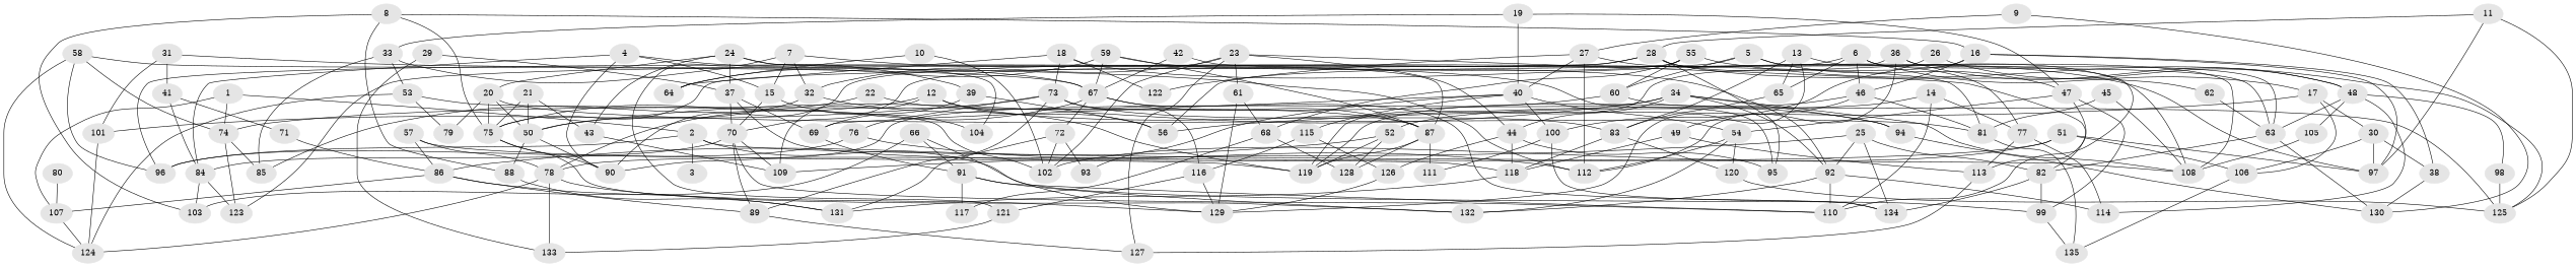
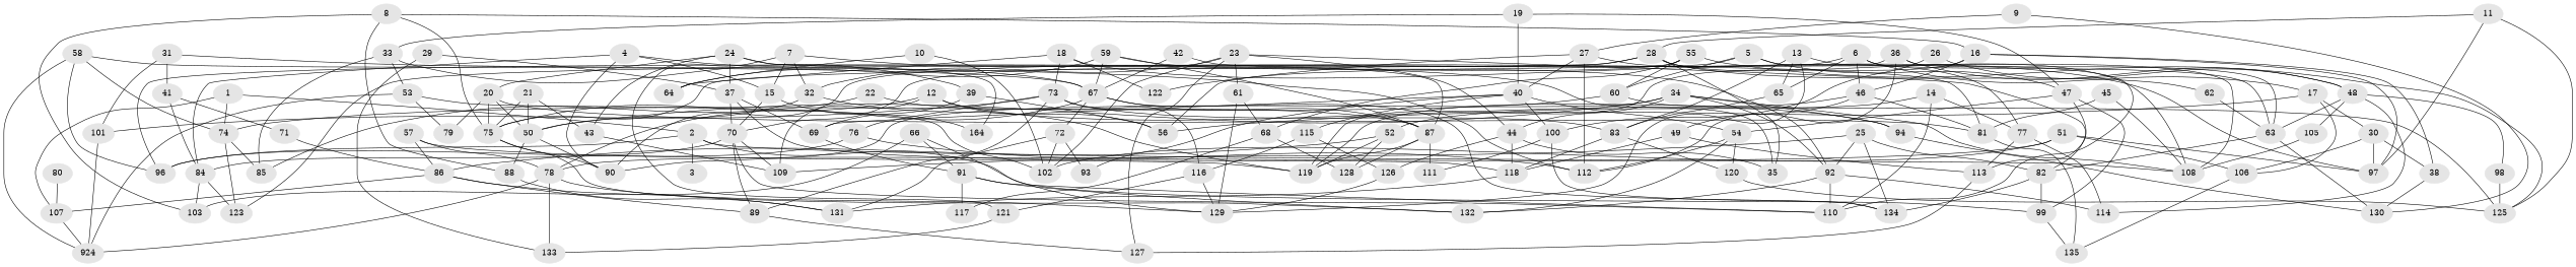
  graph {
    node [color=gray90 style=filled]
    1
    2
    74
    107
    3
    96
    99
    108
    123
    85
-   124
+   124 [label=924]
    135
    53
    102
    79
    4
    15
    67
    84
    90
    70
-   104
+   104 [label=164]
    87
    134
    78
    72
    103
    5
    47
    56
    60
    110
    54
    113
    125
    6
    17
    46
    63
    65
    30
    106
    119
    81
    49
    130
    82
    83
    7
    32
-   95
+   95 [label=35]
    121
    50
    133
    8
    16
    75
    88
    97
    38
    132
    131
    9
    27
    77
    122
    40
    112
    10
    64
    11
    28
    62
    12
    94
    109
    13
    129
    118
    120
    14
    52
    86
    128
    114
    89
    18
    73
    101
    76
    116
    19
    33
    39
    100
    69
    93
    115
    20
    21
    43
    22
    111
    23
    44
    61
    127
    126
    68
    24
    37
    36
    48
    25
    92
    26
    98
    105
    29
    31
    41
    71
    34
    80
    91
    42
    45
    51
    55
    117
    57
    58
    59
    66
    1 -- 2
    1 -- 74
    1 -- 107
    2 -- 3
    2 -- 96
    2 -- 99
    2 -- 108
    74 -- 123
    74 -- 85
    107 -- 124
    99 -- 135
    53 -- 124
    53 -- 102
    53 -- 79
    4 -- 15
    4 -- 67
    4 -- 84
    4 -- 90
    15 -- 70
    15 -- 104
    67 -- 87
    67 -- 134
    67 -- 78
    67 -- 72
    84 -- 123
    84 -- 103
    70 -- 84
    70 -- 110
    70 -- 109
    70 -- 89
    87 -- 119
    87 -- 128
    87 -- 111
    78 -- 124
    78 -- 133
    78 -- 129
    72 -- 102
    72 -- 131
    72 -- 93
    5 -- 47
    5 -- 56
    5 -- 60
    5 -- 110
    47 -- 99
    47 -- 54
    47 -- 113
    60 -- 74
    60 -- 125
    54 -- 132
    54 -- 112
    54 -- 120
    113 -- 127
    6 -- 123
    6 -- 17
    6 -- 46
    6 -- 63
    6 -- 65
    17 -- 56
    17 -- 30
    17 -- 106
    46 -- 119
    46 -- 81
    46 -- 49
    63 -- 130
    63 -- 82
    65 -- 83
    30 -- 106
    30 -- 97
    30 -- 38
    106 -- 135
    81 -- 135
    49 -- 113
    49 -- 118
    82 -- 99
    82 -- 134
    83 -- 118
    83 -- 120
    7 -- 15
    7 -- 32
    7 -- 95
    7 -- 121
    32 -- 119
    32 -- 50
    121 -- 133
    50 -- 90
    50 -- 88
    8 -- 103
    8 -- 16
    8 -- 75
    8 -- 88
    16 -- 46
    16 -- 119
    16 -- 97
    16 -- 38
    75 -- 90
    75 -- 132
    88 -- 131
    38 -- 130
    9 -- 130
    9 -- 27
    27 -- 77
    27 -- 122
    27 -- 40
    27 -- 112
    77 -- 113
    77 -- 114
    40 -- 54
    40 -- 100
    40 -- 69
    40 -- 93
    40 -- 115
    10 -- 102
    10 -- 64
    11 -- 125
    11 -- 97
    11 -- 28
    28 -- 108
    28 -- 90
    28 -- 95
    28 -- 75
    28 -- 62
    62 -- 63
    12 -- 56
    12 -- 75
    12 -- 94
    12 -- 109
    94 -- 130
    13 -- 108
    13 -- 65
    13 -- 83
    13 -- 129
    118 -- 131
    120 -- 125
    14 -- 110
    14 -- 77
    14 -- 52
    52 -- 119
    52 -- 86
    52 -- 128
    86 -- 107
    86 -- 131
    86 -- 89
    89 -- 127
    18 -- 97
    18 -- 122
    18 -- 64
    18 -- 73
    73 -- 83
    73 -- 89
    73 -- 101
    73 -- 76
    73 -- 116
    101 -- 124
    76 -- 96
    76 -- 112
    116 -- 121
    116 -- 129
    19 -- 47
    19 -- 40
    19 -- 33
    33 -- 85
    33 -- 53
    33 -- 39
    39 -- 56
    39 -- 69
    100 -- 134
    100 -- 111
    69 -- 91
    115 -- 116
    115 -- 126
    20 -- 79
    20 -- 81
    20 -- 50
    20 -- 75
    21 -- 50
    21 -- 75
    21 -- 43
    43 -- 109
    22 -- 85
    22 -- 87
    23 -- 102
    23 -- 82
    23 -- 32
    23 -- 44
    23 -- 61
    23 -- 127
    44 -- 95
    44 -- 118
    44 -- 126
    61 -- 129
    61 -- 68
    126 -- 129
    68 -- 128
    68 -- 117
    24 -- 104
    24 -- 81
    24 -- 20
    24 -- 43
    24 -- 37
    37 -- 70
    37 -- 118
    37 -- 69
    36 -- 96
    36 -- 63
    36 -- 112
    36 -- 48
    48 -- 63
    48 -- 114
    48 -- 98
    48 -- 105
    25 -- 134
    25 -- 82
    25 -- 109
    25 -- 92
    92 -- 110
    92 -- 132
    92 -- 114
    26 -- 100
    26 -- 48
    98 -- 125
    105 -- 108
    29 -- 133
    29 -- 37
    31 -- 112
    31 -- 101
    31 -- 41
    41 -- 84
    41 -- 71
    71 -- 86
    34 -- 108
    34 -- 90
    34 -- 50
    34 -- 94
    34 -- 44
    34 -- 92
    80 -- 107
    91 -- 110
    91 -- 132
    91 -- 117
    42 -- 67
    42 -- 87
    45 -- 108
    45 -- 81
    51 -- 102
    51 -- 78
    51 -- 106
    51 -- 97
    55 -- 70
    55 -- 60
    55 -- 125
    55 -- 68
    57 -- 78
    57 -- 119
    57 -- 86
    58 -- 74
    58 -- 96
    58 -- 124
    58 -- 67
    59 -- 67
    59 -- 87
    59 -- 64
    59 -- 92
    66 -- 103
    66 -- 129
    66 -- 91
  }
